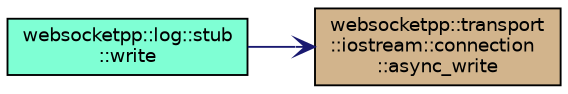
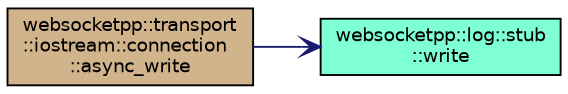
  digraph {
    rankdir=LR
    node [color=black fontname=Helvetica fontsize=10 shape=record style=filled]
    n1 [fillcolor=tan fontcolor=black height=0.2 label="websocketpp::transport\l::iostream::connection\l::async_write" width=0.4]
    n2 [fillcolor=aquamarine height=0.2 label="websocketpp::log::stub\l::write" width=0.4]
-   n2 -> n1 [color=midnightblue fontname=Helvetica fontsize=10 labelfontname=Helvetica labelfontsize=10 style=solid arrowhead=vee]
+   n1 -> n2 [color=midnightblue fontname=Helvetica fontsize=10 labelfontname=Helvetica labelfontsize=10 style=solid arrowhead=vee]
  }
